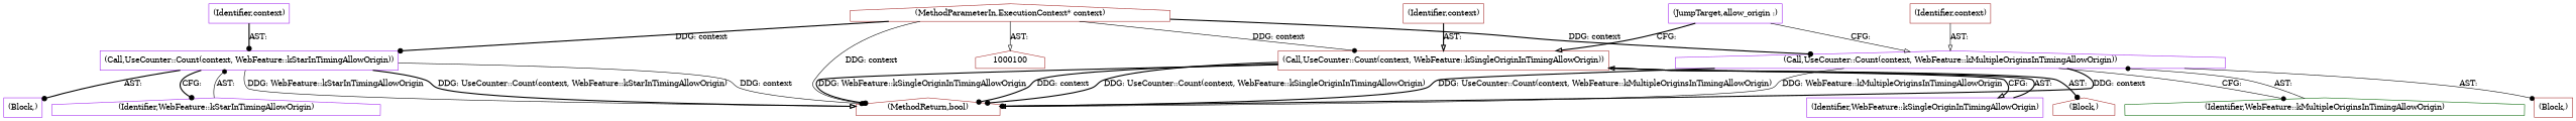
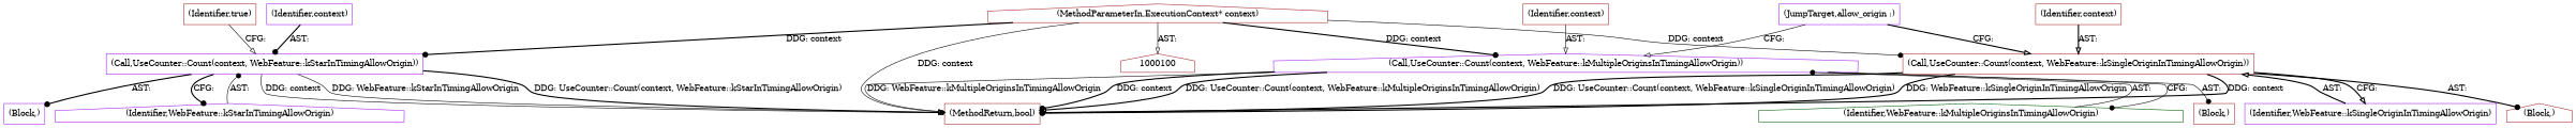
  digraph {
    node [color=brown shape=box]
    edge [arrowhead=dot style=bold]
    n1 [label="(MethodParameterIn,ExecutionContext* context)" shape=house]
    n2 [color=purple label="(Call,UseCounter::Count(context, WebFeature::kStarInTimingAllowOrigin))"]
    n3 [color=purple label="(Call,UseCounter::Count(context, WebFeature::kMultipleOriginsInTimingAllowOrigin))" shape=house]
    n4 [label="(Call,UseCounter::Count(context, WebFeature::kSingleOriginInTimingAllowOrigin))"]
-   n5 [label="(MethodReturn,bool)" shape=house]
+   n5 [label="(MethodReturn,bool)"]
    1000100 [shape=house]
    n7 [color=purple label="(Identifier,WebFeature::kStarInTimingAllowOrigin)" shape=house]
    n8 [color=purple label="(Block,)"]
    n9 [label="(Block,)"]
    n10 [color=darkgreen label="(Identifier,WebFeature::kMultipleOriginsInTimingAllowOrigin)" shape=house]
    n11 [label="(Block,)" shape=house]
    n12 [color=purple label="(Identifier,WebFeature::kSingleOriginInTimingAllowOrigin)"]
    n13 [label="(Identifier,context)"]
    n14 [label="(Identifier,context)"]
+   n15 [label="(Identifier,true)"]
    n16 [color=purple label="(Identifier,context)"]
    n17 [color=purple label="(JumpTarget,allow_origin :)"]
    n1 -> n2 [label="DDG: context"]
    n1 -> n3 [label="DDG: context"]
    n1 -> n4 [label="DDG: context" style=solid]
-   n1 -> n5 [label="DDG: context" style=solid]
+   n1 -> n5 [arrowhead=onormal label="DDG: context" style=solid]
    n1 -> 1000100 [arrowhead=onormal label="AST: " style=solid]
    n2 -> n5 [arrowhead=onormal label="DDG: UseCounter::Count(context, WebFeature::kStarInTimingAllowOrigin)"]
    n2 -> n5 [label="DDG: context" style=solid]
    n2 -> n5 [arrowhead=onormal label="DDG: WebFeature::kStarInTimingAllowOrigin" style=solid]
    n2 -> n7 [label="CFG: "]
    n2 -> n8 [label="AST: "]
    n3 -> n5 [label="DDG: context"]
    n3 -> n5 [arrowhead=onormal label="DDG: UseCounter::Count(context, WebFeature::kMultipleOriginsInTimingAllowOrigin)"]
    n3 -> n5 [arrowhead=onormal label="DDG: WebFeature::kMultipleOriginsInTimingAllowOrigin" style=solid]
    n3 -> n9 [label="AST: " style=solid]
    n3 -> n10 [label="CFG: " style=solid]
    n4 -> n5 [label="DDG: UseCounter::Count(context, WebFeature::kSingleOriginInTimingAllowOrigin)"]
    n4 -> n5 [label="DDG: WebFeature::kSingleOriginInTimingAllowOrigin"]
    n4 -> n5 [label="DDG: context"]
    n4 -> n11 [label="AST: "]
    n4 -> n12 [arrowhead=onormal label="CFG: "]
    n7 -> n2 [label="AST: " style=solid]
    n10 -> n3 [label="AST: " style=solid]
    n12 -> n4 [arrowhead=onormal label="AST: "]
    n13 -> n4 [arrowhead=onormal label="AST: "]
    n14 -> n3 [arrowhead=onormal label="AST: " style=solid]
+   n15 -> n2 [arrowhead=onormal label="CFG: " style=solid]
    n16 -> n2 [label="AST: "]
    n17 -> n3 [arrowhead=onormal label="CFG: " style=solid]
    n17 -> n4 [arrowhead=onormal label="CFG: "]
  }
